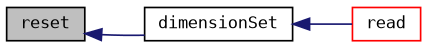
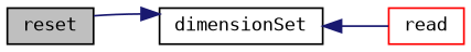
  digraph {
    fontname="DejaVu Sans Mono"
    rankdir=LR
    node [color=black fontname="DejaVu Sans Mono" fontsize=10 shape=record]
    edge [color=midnightblue dir=back fontname="DejaVu Sans Mono" fontsize=10 labelfontname=FreeSans labelfontsize=10 style=solid]
    n1 [fillcolor=grey75 fontcolor=black height=0.2 label=reset style=filled width=0.4]
    n2 [height=0.2 label=dimensionSet width=0.4]
    n3 [color=red height=0.2 label=read width=0.4]
-   n1 -> n2
+   n2 -> n1
    n2 -> n3
  }
